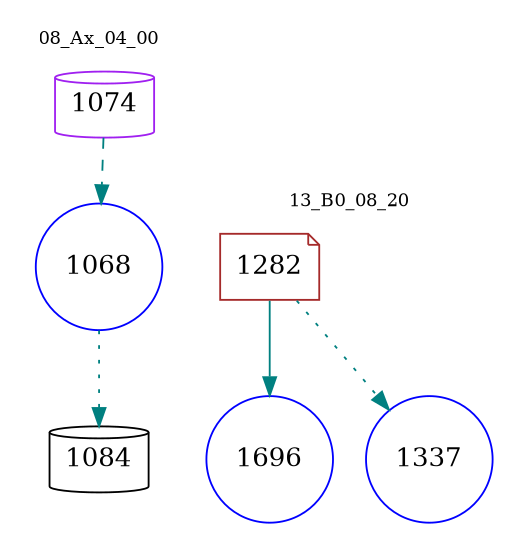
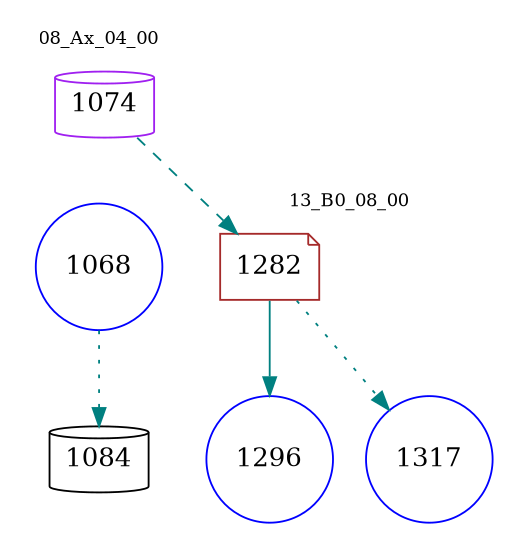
  digraph {
    node [color=blue shape=circle]
    edge [color=teal style=dotted]
    n1 [color=purple label=1074 shape=cylinder]
    n2 [label=1068]
    n3 [color=black label=1084 shape=cylinder]
-   n4 [label=1696]
+   n4 [label=1296]
    n5 [color=brown label=1282 shape=note]
-   n6 [label=1337]
+   n6 [label=1317]
    subgraph cluster_1 {
      color=white
      fontsize=10
      label="08_Ax_04_00"
      n1
      n2
      n3
    }
    subgraph cluster_2 {
      color=white
      fontsize=10
-     label="13_B0_08_20"
+     label="13_B0_08_00"
      n4
      n5
      n6
    }
-   n1 -> n2 [style=dashed]
+   n1 -> n5 [style=dashed]
    n2 -> n3
    n5 -> n4 [style=solid]
    n5 -> n6
  }
